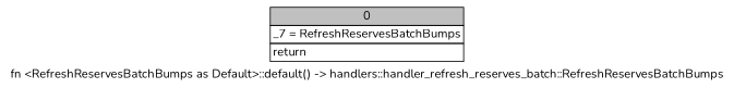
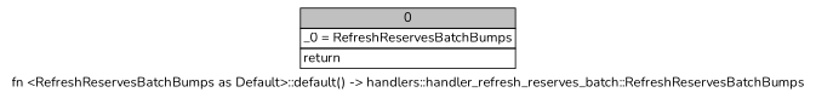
  digraph {
    fontname=Nunito
    label=<fn &lt;RefreshReservesBatchBumps as Default&gt;::default() -&gt; handlers::handler_refresh_reserves_batch::RefreshReservesBatchBumps<br align="left"/>>
-   n1 [fontname=Nunito label=<<table border="0" cellborder="1" cellspacing="0"><tr><td bgcolor="gray" align="center" colspan="1">0</td></tr><tr><td align="left" balign="left">_7 = RefreshReservesBatchBumps<br/></td></tr><tr><td align="left">return</td></tr></table>> shape=none]
+   n1 [fontname=Nunito label=<<table border="0" cellborder="1" cellspacing="0"><tr><td bgcolor="gray" align="center" colspan="1">0</td></tr><tr><td align="left" balign="left">_0 = RefreshReservesBatchBumps<br/></td></tr><tr><td align="left">return</td></tr></table>> shape=none]
  }
